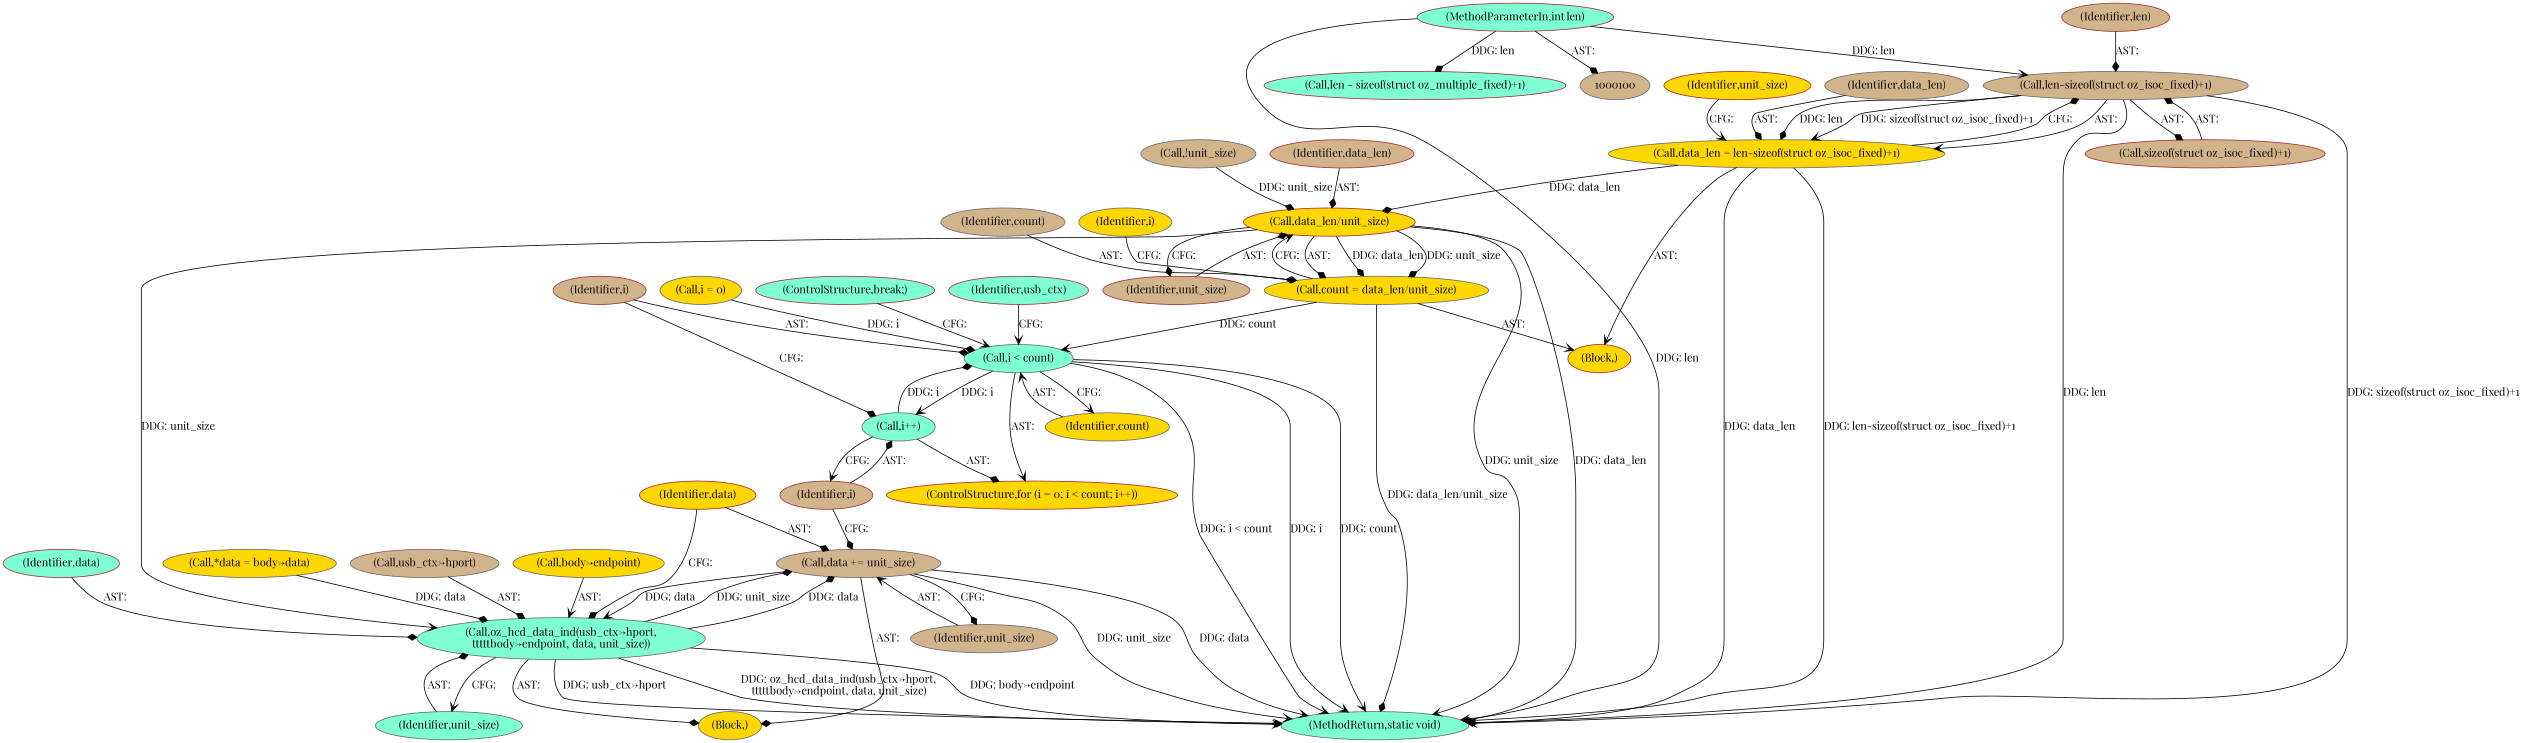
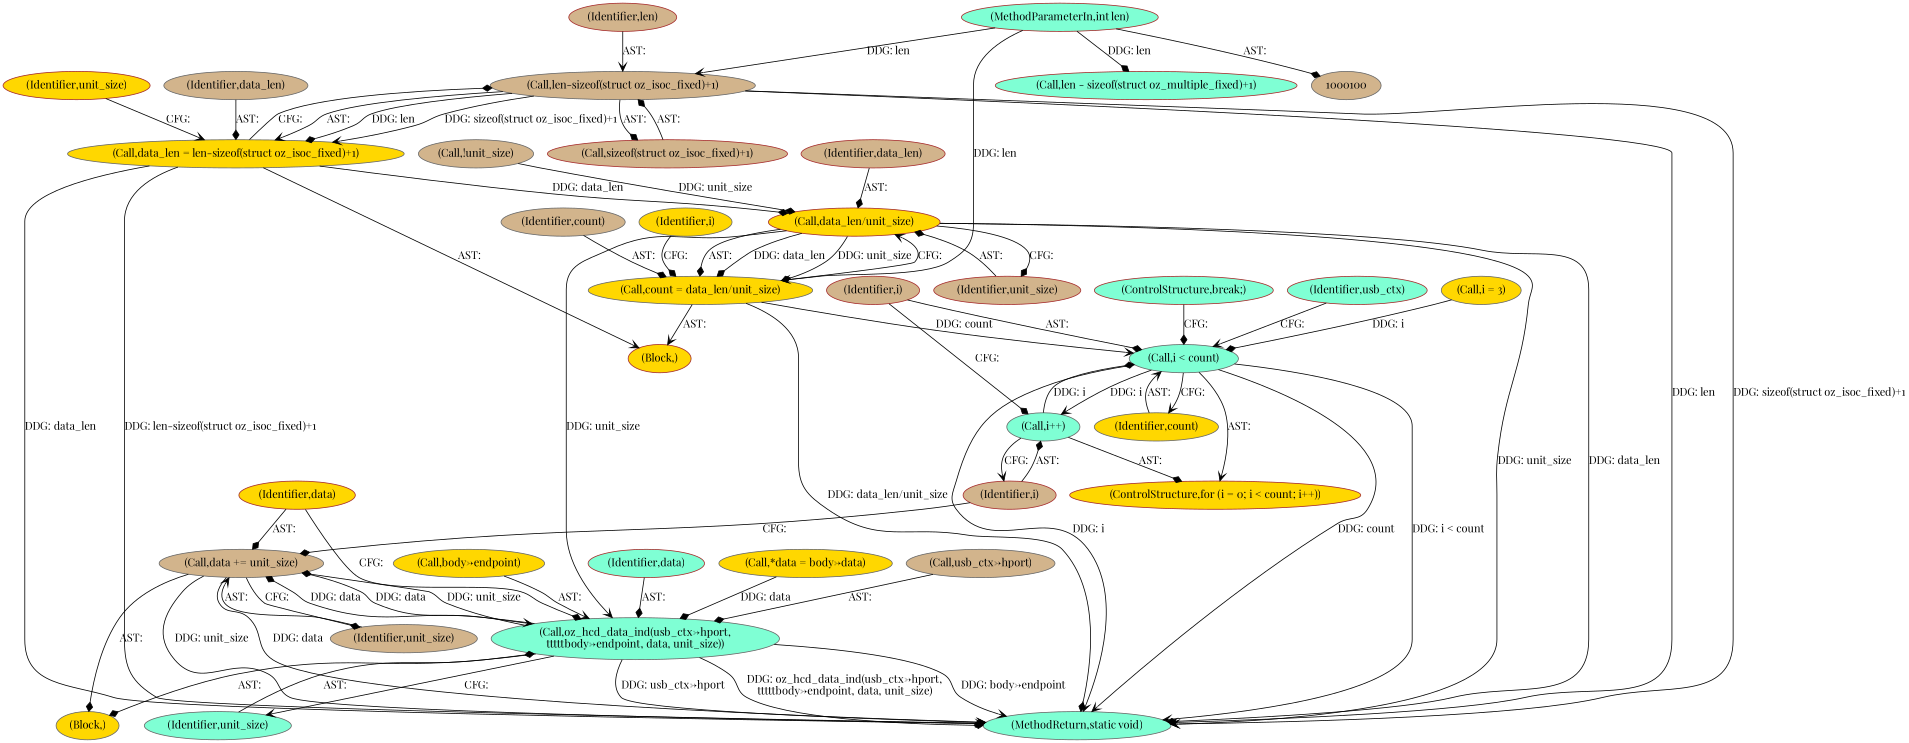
  digraph {
    fontname="Playfair Display"
    node [color=gray40 fillcolor=tan fontname="Playfair Display" style=filled]
    edge [arrowhead=diamond fontname="Playfair Display"]
    n1 [label="(Call,len-sizeof(struct oz_isoc_fixed)+1)"]
    n2 [fillcolor=gold label="(Call,data_len = len-sizeof(struct oz_isoc_fixed)+1)"]
    n3 [fillcolor=aquamarine label="(MethodReturn,static void)"]
    n4 [color=brown label="(Call,sizeof(struct oz_isoc_fixed)+1)"]
    n5 [color=brown fillcolor=gold label="(Call,data_len/unit_size)"]
    n6 [color=brown fillcolor=gold label="(Block,)"]
    n7 [color=brown fillcolor=aquamarine label="(MethodParameterIn,int len)"]
    n8 [color=brown fillcolor=aquamarine label="(Call,len - sizeof(struct oz_multiple_fixed)+1)"]
    1000100
    n10 [fillcolor=gold label="(Call,count = data_len/unit_size)"]
    n11 [fillcolor=aquamarine label="(Call,oz_hcd_data_ind(usb_ctx->hport,\n\t\t\t\t\tbody->endpoint, data, unit_size))"]
    n12 [color=brown label="(Identifier,unit_size)"]
    n13 [fillcolor=aquamarine label="(Call,i < count)"]
    n14 [label="(Call,data += unit_size)"]
    n15 [fillcolor=gold label="(Block,)"]
    n16 [fillcolor=aquamarine label="(Identifier,unit_size)"]
    n17 [fillcolor=aquamarine label="(Call,i++)"]
    n18 [color=brown fillcolor=gold label="(ControlStructure,for (i = 0; i < count; i++))"]
    n19 [fillcolor=gold label="(Identifier,count)"]
    n20 [color=brown label="(Identifier,i)"]
    n21 [label="(Identifier,unit_size)"]
    n22 [color=brown fillcolor=gold label="(Identifier,unit_size)"]
    n23 [color=brown label="(Identifier,data_len)"]
    n24 [color=brown fillcolor=aquamarine label="(Identifier,usb_ctx)"]
    n25 [fillcolor=gold label="(Call,body->endpoint)"]
    n26 [color=brown label="(Identifier,len)"]
    n27 [color=brown fillcolor=gold label="(Identifier,data)"]
    n28 [label="(Identifier,count)"]
    n29 [color=brown label="(Identifier,i)"]
-   n30 [fillcolor=gold label="(Call,i = 0)"]
+   n30 [fillcolor=gold label="(Call,i = 3)"]
    n31 [color=brown fillcolor=aquamarine label="(Identifier,data)"]
    n32 [fillcolor=gold label="(Call,*data = body->data)"]
    n33 [color=brown fillcolor=aquamarine label="(ControlStructure,break;)"]
    n34 [fillcolor=gold label="(Identifier,i)"]
    n35 [label="(Call,usb_ctx->hport)"]
    n36 [label="(Identifier,data_len)"]
    n37 [label="(Call,!unit_size)"]
    n1 -> n2 [arrowhead=vee label="AST: "]
    n1 -> n2 [label="DDG: len"]
    n1 -> n2 [arrowhead=vee label="DDG: sizeof(struct oz_isoc_fixed)+1"]
    n1 -> n3 [arrowhead=vee label="DDG: len"]
    n1 -> n3 [arrowhead=vee label="DDG: sizeof(struct oz_isoc_fixed)+1"]
    n1 -> n4 [label="AST: "]
    n2 -> n1 [label="CFG: "]
    n2 -> n3 [label="DDG: data_len"]
    n2 -> n3 [label="DDG: len-sizeof(struct oz_isoc_fixed)+1"]
    n2 -> n5 [label="DDG: data_len"]
    n2 -> n6 [arrowhead=vee label="AST: "]
    n4 -> n1 [label="AST: "]
    n5 -> n3 [arrowhead=vee label="DDG: unit_size"]
    n5 -> n3 [label="DDG: data_len"]
    n5 -> n10 [label="AST: "]
    n5 -> n10 [label="DDG: data_len"]
    n5 -> n10 [label="DDG: unit_size"]
    n5 -> n11 [arrowhead=vee label="DDG: unit_size"]
    n5 -> n12 [label="CFG: "]
    n7 -> n1 [arrowhead=vee label="DDG: len"]
-   n7 -> n3 [arrowhead=vee label="DDG: len"]
+   n7 -> n10 [arrowhead=vee label="DDG: len"]
    n7 -> n8 [label="DDG: len"]
    n7 -> 1000100 [label="AST: "]
    n10 -> n3 [label="DDG: data_len/unit_size"]
    n10 -> n5 [arrowhead=vee label="CFG: "]
    n10 -> n6 [arrowhead=vee label="AST: "]
    n10 -> n13 [arrowhead=vee label="DDG: count"]
    n11 -> n3 [label="DDG: oz_hcd_data_ind(usb_ctx->hport,\n\t\t\t\t\tbody->endpoint, data, unit_size)"]
    n11 -> n3 [arrowhead=vee label="DDG: body->endpoint"]
    n11 -> n3 [arrowhead=vee label="DDG: usb_ctx->hport"]
    n11 -> n14 [label="DDG: unit_size"]
    n11 -> n14 [label="DDG: data"]
    n11 -> n15 [label="AST: "]
    n11 -> n16 [arrowhead=vee label="CFG: "]
    n12 -> n5 [label="AST: "]
    n13 -> n3 [arrowhead=vee label="DDG: i"]
    n13 -> n3 [arrowhead=vee label="DDG: count"]
    n13 -> n3 [arrowhead=vee label="DDG: i < count"]
    n13 -> n17 [arrowhead=vee label="DDG: i"]
    n13 -> n18 [arrowhead=vee label="AST: "]
    n13 -> n19 [arrowhead=vee label="CFG: "]
    n14 -> n3 [arrowhead=vee label="DDG: unit_size"]
    n14 -> n3 [arrowhead=vee label="DDG: data"]
    n14 -> n11 [arrowhead=vee label="DDG: data"]
    n14 -> n15 [label="AST: "]
    n14 -> n21 [label="CFG: "]
    n16 -> n11 [label="AST: "]
    n17 -> n13 [label="DDG: i"]
    n17 -> n18 [label="AST: "]
    n17 -> n20 [arrowhead=vee label="CFG: "]
    n19 -> n13 [arrowhead=vee label="AST: "]
    n20 -> n14 [label="CFG: "]
    n20 -> n17 [label="AST: "]
    n21 -> n14 [arrowhead=vee label="AST: "]
    n22 -> n2 [arrowhead=vee label="CFG: "]
    n23 -> n5 [label="AST: "]
    n24 -> n13 [arrowhead=vee label="CFG: "]
    n25 -> n11 [arrowhead=vee label="AST: "]
-   n26 -> n1 [label="AST: "]
+   n26 -> n1 [arrowhead=vee label="AST: "]
    n27 -> n11 [label="CFG: "]
    n27 -> n14 [label="AST: "]
    n28 -> n10 [label="AST: "]
    n29 -> n13 [label="AST: "]
    n29 -> n17 [label="CFG: "]
    n30 -> n13 [label="DDG: i"]
    n31 -> n11 [label="AST: "]
    n32 -> n11 [label="DDG: data"]
-   n33 -> n13 [arrowhead=vee label="CFG: "]
+   n33 -> n13 [label="CFG: "]
    n34 -> n10 [label="CFG: "]
    n35 -> n11 [label="AST: "]
    n36 -> n2 [label="AST: "]
    n37 -> n5 [label="DDG: unit_size"]
  }
